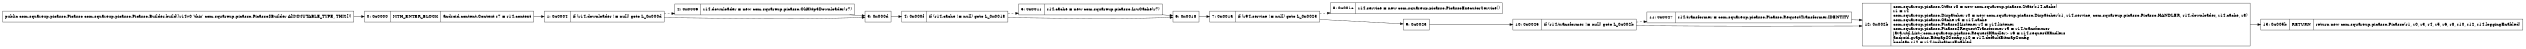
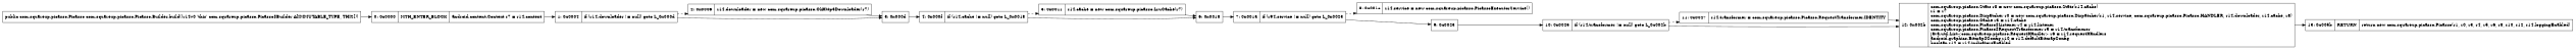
  digraph {
    rankdir=LR
    node [shape=record]
    n1 [label="{0\:\ 0x0000|MTH_ENTER_BLOCK\l|android.content.Context r7 = r14.context\l}"]
    n2 [label="{1\:\ 0x0004|if (r14.downloader != null) goto L_0x000d\l}"]
    n3 [label="{2\:\ 0x0006|r14.downloader = new com.squareup.picasso.OkHttp3Downloader(r7)\l}"]
    n4 [label="{3\:\ 0x000d}"]
    n5 [label="{4\:\ 0x000f|if (r14.cache != null) goto L_0x0018\l}"]
    n6 [label="{5\:\ 0x0011|r14.cache = new com.squareup.picasso.LruCache(r7)\l}"]
    n7 [label="{6\:\ 0x0018}"]
    n8 [label="{7\:\ 0x001a|if (r94.service != null) goto L_0x0023\l}"]
    n9 [label="{8\:\ 0x001c|r14.service = new com.squareup.picasso.PicassoExecutorService()\l}"]
    n10 [label="{9\:\ 0x0023}"]
    n11 [label="{10\:\ 0x0025|if (r14.transformer != null) goto L_0x002b\l}"]
    n12 [label="{11\:\ 0x0027|r14.transformer = com.squareup.picasso.Picasso.RequestTransformer.IDENTITY\l}"]
-   n13 [label="{12\:\ 0x002b|com.squareup.picasso.Stats r8 = new com.squareup.picasso.Stats(r14.cache)\lr1 = r4\lcom.squareup.picasso.Dispatcher r0 = new com.squareup.picasso.Dispatcher(r1, r14.service, com.squareup.picasso.Picasso.HANDLER, r14.downloader, r14.cache, r8)\lcom.squareup.picasso.Cache r3 = r14.cache\lcom.squareup.picasso.Picasso$Listener r4 = r14.listener\lcom.squareup.picasso.Picasso$RequestTransformer r5 = r14.transformer\ljava.util.List\<com.squareup.picasso.RequestHandler\> r6 = r14.requestHandlers\landroid.graphics.Bitmap$Config r10 = r14.defaultBitmapConfig\lboolean r12 = r14.indicatorsEnabled\l}"]
+   n13 [label="{12\:\ 0x002b|com.squareup.picasso.Stats r8 = new com.squareup.picasso.Stats(r14.cache)\lr1 = r7\lcom.squareup.picasso.Dispatcher r0 = new com.squareup.picasso.Dispatcher(r1, r14.service, com.squareup.picasso.Picasso.HANDLER, r14.downloader, r14.cache, r8)\lcom.squareup.picasso.Cache r3 = r14.cache\lcom.squareup.picasso.Picasso$Listener r4 = r14.listener\lcom.squareup.picasso.Picasso$RequestTransformer r5 = r14.transformer\ljava.util.List\<com.squareup.picasso.RequestHandler\> r6 = r14.requestHandlers\landroid.graphics.Bitmap$Config r10 = r14.defaultBitmapConfig\lboolean r12 = r14.indicatorsEnabled\l}"]
    n14 [label="{13\:\ 0x005b|RETURN\l|return new com.squareup.picasso.Picasso(r1, r0, r3, r4, r5, r6, r8, r10, r12, r14.loggingEnabled)\l}"]
    n15 [label="{public com.squareup.picasso.Picasso com.squareup.picasso.Picasso.Builder.build((r14v0 'this' com.squareup.picasso.Picasso$Builder A[IMMUTABLE_TYPE, THIS])) }"]
    n1 -> n2
    n2 -> n3 [style=dashed]
    n2 -> n4
    n3 -> n4
    n4 -> n5
    n5 -> n6 [style=dashed]
    n5 -> n7
    n6 -> n7
    n7 -> n8
    n8 -> n9 [style=dashed]
    n8 -> n10
    n10 -> n11
    n11 -> n12 [style=dashed]
    n11 -> n13
    n12 -> n13
    n13 -> n14
    n15 -> n1
  }
